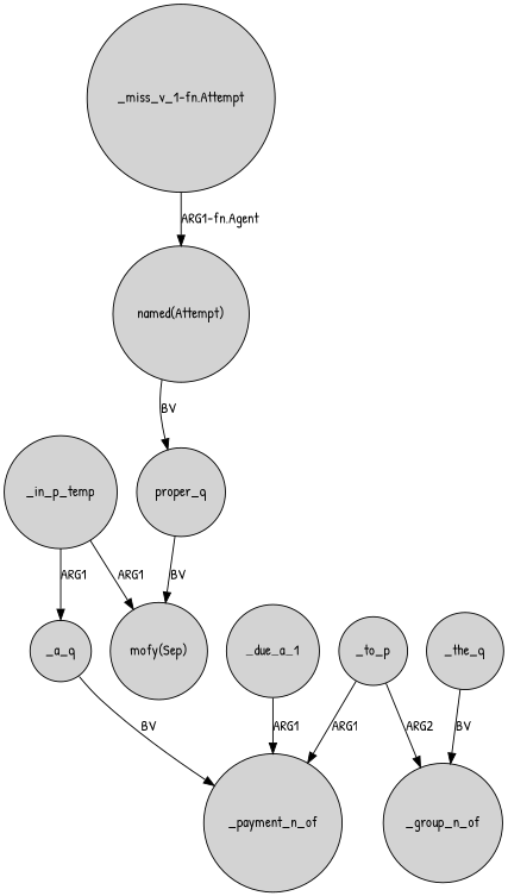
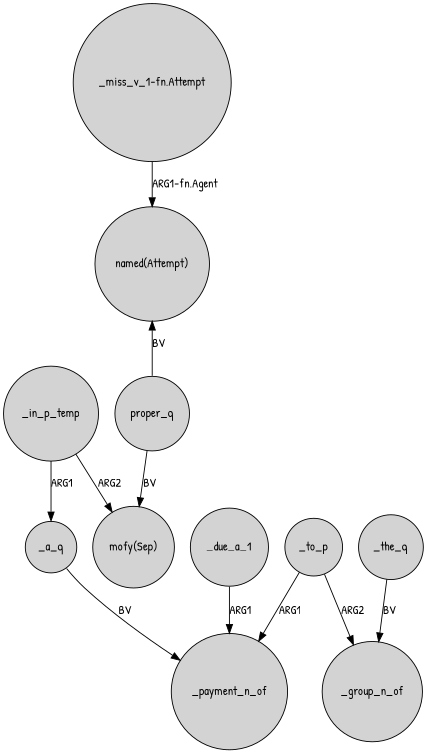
  digraph {
    fontname="Patrick Hand"
    node [fontname="Patrick Hand" shape=circle style=filled]
    edge [fontname="Patrick Hand"]
    n1 [label="named(Attempt)"]
    "_miss_v_1-fn.Attempt"
    proper_q
    "mofy(Sep)"
    _due_a_1
    _payment_n_of
    _in_p_temp
    _a_q
    _the_q
    _group_n_of
    _to_p
    "_miss_v_1-fn.Attempt" -> n1 [label="ARG1-fn.Agent"]
-   n1 -> proper_q [label=BV]
+   proper_q -> n1 [label=BV]
    proper_q -> "mofy(Sep)" [label=BV]
    _due_a_1 -> _payment_n_of [label=ARG1]
-   _in_p_temp -> "mofy(Sep)" [label=ARG1]
+   _in_p_temp -> "mofy(Sep)" [label=ARG2]
    _in_p_temp -> _a_q [label=ARG1]
    _a_q -> _payment_n_of [label=BV]
    _the_q -> _group_n_of [label=BV]
    _to_p -> _payment_n_of [label=ARG1]
    _to_p -> _group_n_of [label=ARG2]
  }
